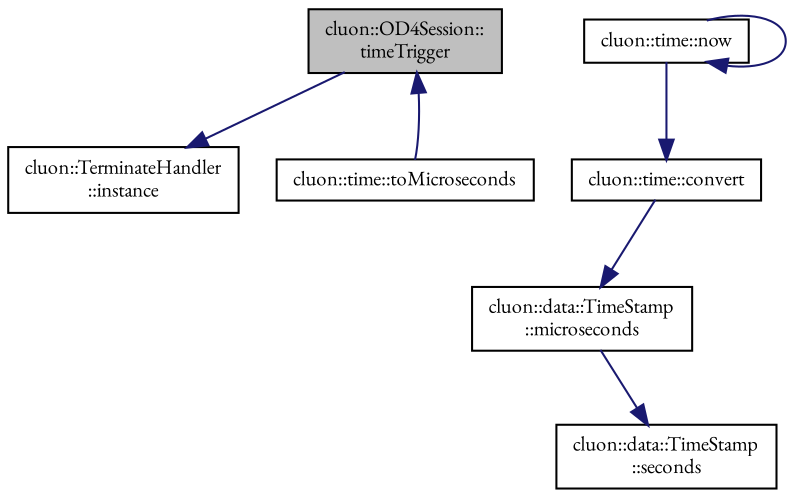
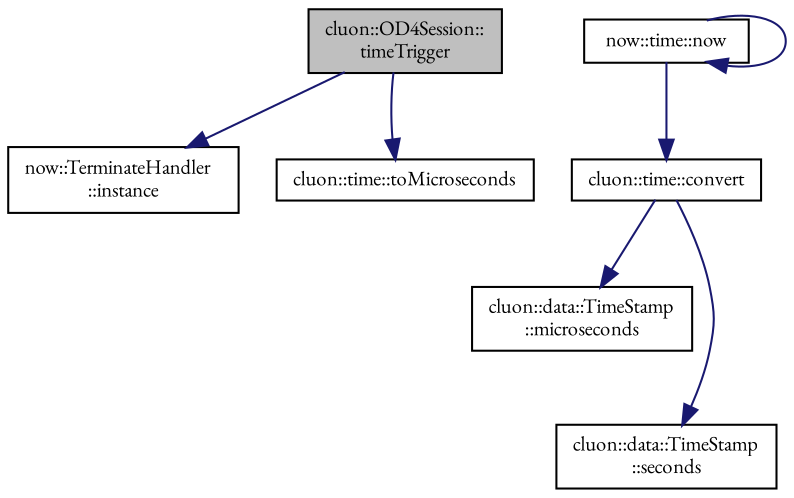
  digraph {
    fontname="EB Garamond"
    rankdir=TB
    node [color=black fillcolor=white fontname="EB Garamond" fontsize=10 shape=record style=filled]
    edge [color=midnightblue fontname="EB Garamond" fontsize=10 labelfontname=Helvetica labelfontsize=10 style=solid]
    n1 [fillcolor=grey75 fontcolor=black height=0.2 label="cluon::OD4Session::\ltimeTrigger" width=0.4]
-   n2 [height=0.2 label="cluon::TerminateHandler\l::instance" width=0.4]
+   n2 [height=0.2 label="now::TerminateHandler\l::instance" width=0.4]
    n3 [height=0.2 label="cluon::time::toMicroseconds" width=0.4]
-   n4 [height=0.2 label="cluon::time::now" width=0.4]
+   n4 [height=0.2 label="now::time::now" width=0.4]
    n5 [height=0.2 label="cluon::time::convert" width=0.4]
    n6 [height=0.2 label="cluon::data::TimeStamp\l::microseconds" width=0.4]
    n7 [height=0.2 label="cluon::data::TimeStamp\l::seconds" width=0.4]
    n1 -> n2
-   n3 -> n1
+   n1 -> n3
    n4 -> n4
    n4 -> n5
    n5 -> n6
-   n6 -> n7
+   n5 -> n7
  }
